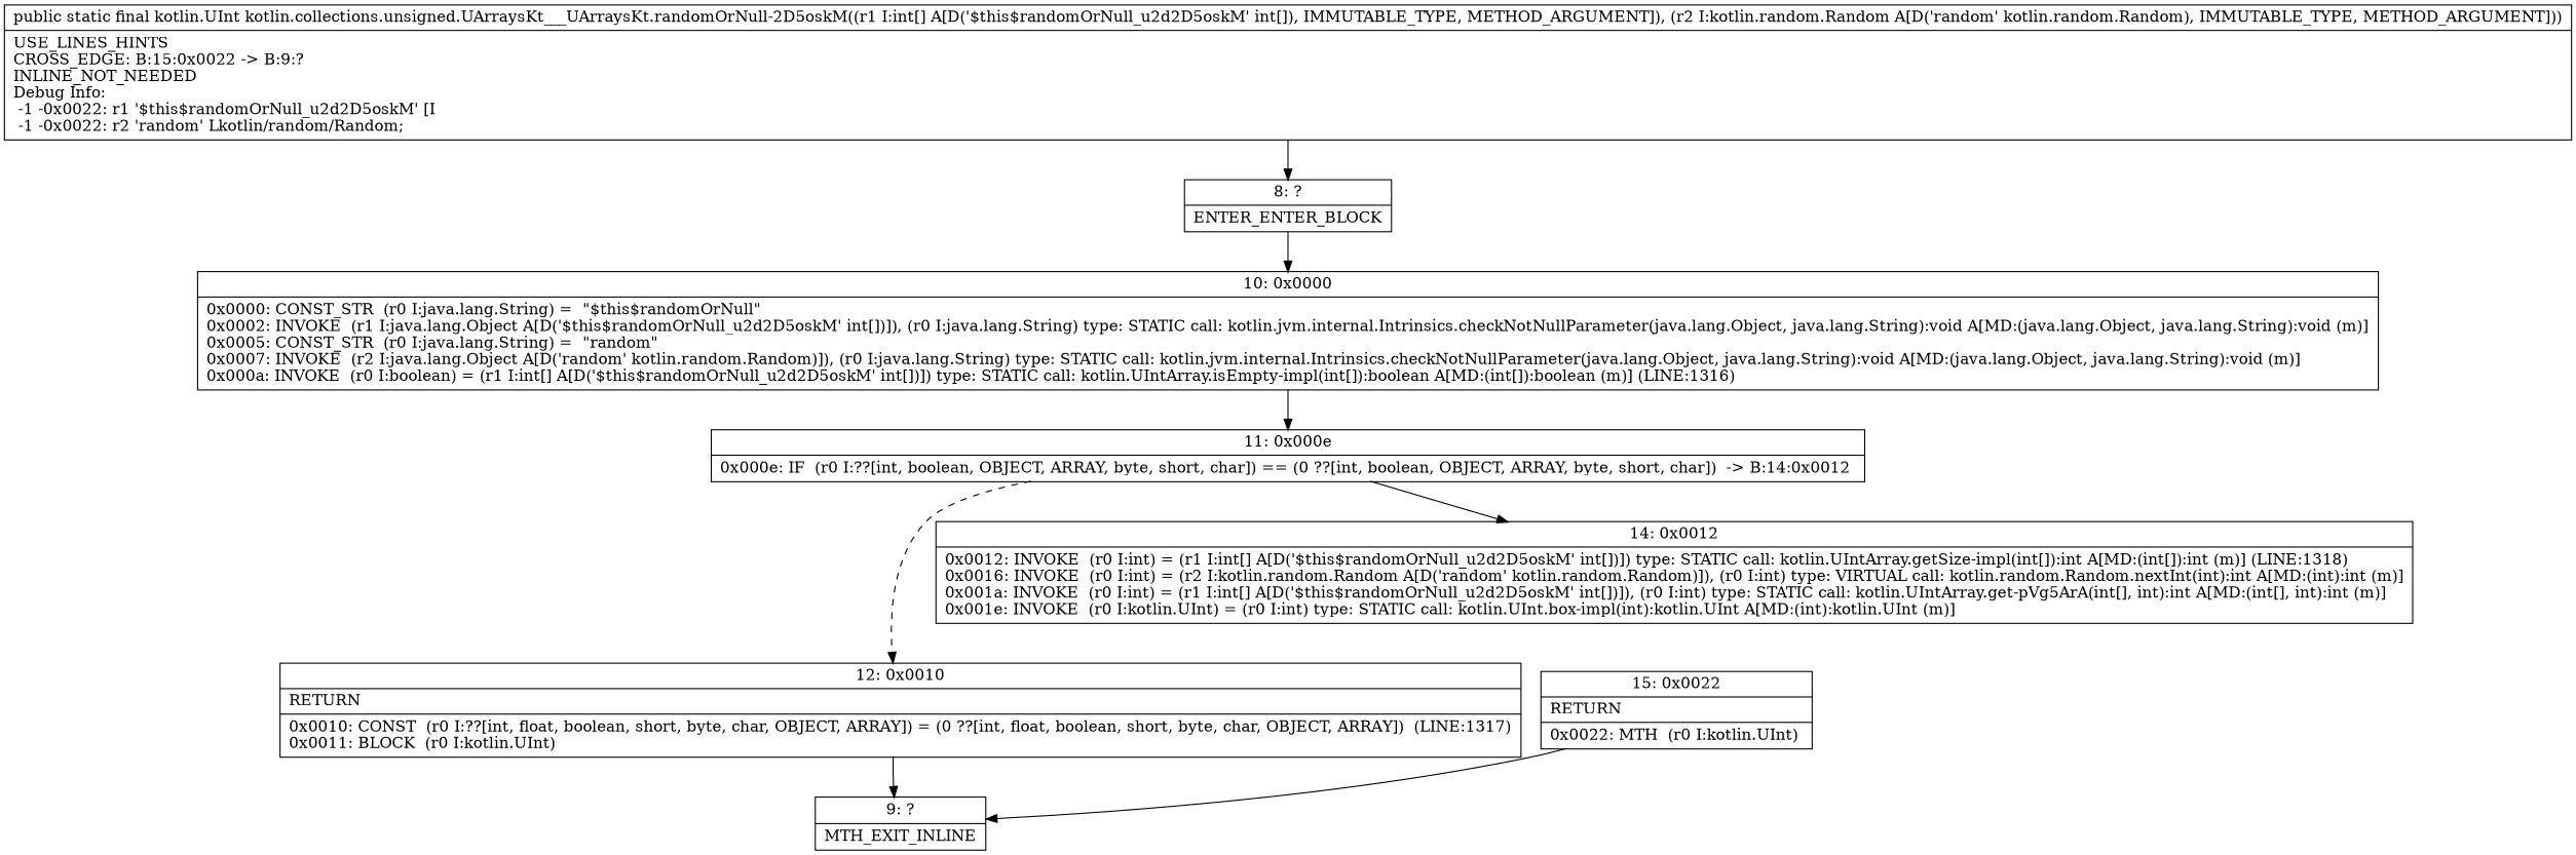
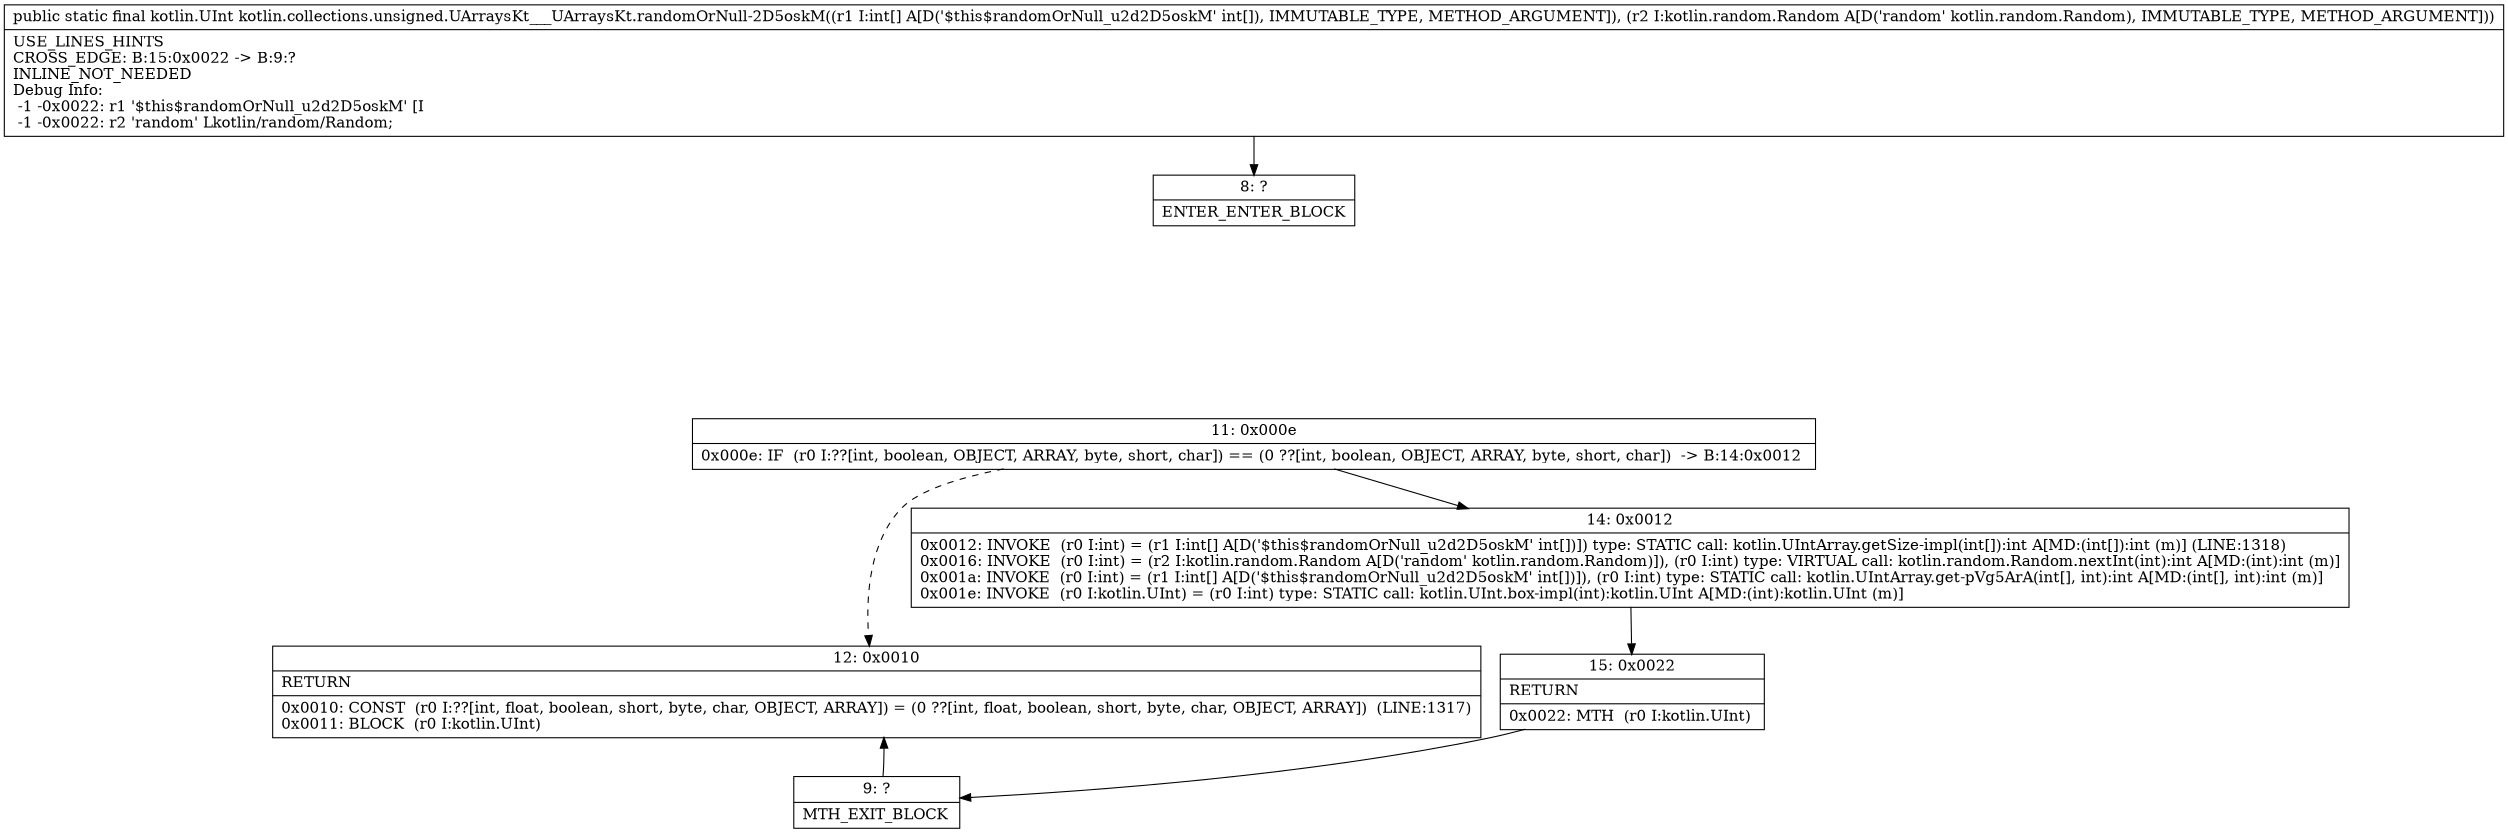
  digraph {
    node [shape=record]
    n1 [label="{8\:\ ?|ENTER_ENTER_BLOCK\l}"]
-   n2 [label="{10\:\ 0x0000|0x0000: CONST_STR  (r0 I:java.lang.String) =  \"$this$randomOrNull\" \l0x0002: INVOKE  (r1 I:java.lang.Object A[D('$this$randomOrNull_u2d2D5oskM' int[])]), (r0 I:java.lang.String) type: STATIC call: kotlin.jvm.internal.Intrinsics.checkNotNullParameter(java.lang.Object, java.lang.String):void A[MD:(java.lang.Object, java.lang.String):void (m)]\l0x0005: CONST_STR  (r0 I:java.lang.String) =  \"random\" \l0x0007: INVOKE  (r2 I:java.lang.Object A[D('random' kotlin.random.Random)]), (r0 I:java.lang.String) type: STATIC call: kotlin.jvm.internal.Intrinsics.checkNotNullParameter(java.lang.Object, java.lang.String):void A[MD:(java.lang.Object, java.lang.String):void (m)]\l0x000a: INVOKE  (r0 I:boolean) = (r1 I:int[] A[D('$this$randomOrNull_u2d2D5oskM' int[])]) type: STATIC call: kotlin.UIntArray.isEmpty\-impl(int[]):boolean A[MD:(int[]):boolean (m)] (LINE:1316)\l}"]
    n3 [label="{11\:\ 0x000e|0x000e: IF  (r0 I:??[int, boolean, OBJECT, ARRAY, byte, short, char]) == (0 ??[int, boolean, OBJECT, ARRAY, byte, short, char])  \-\> B:14:0x0012 \l}"]
    n4 [label="{12\:\ 0x0010|RETURN\l|0x0010: CONST  (r0 I:??[int, float, boolean, short, byte, char, OBJECT, ARRAY]) = (0 ??[int, float, boolean, short, byte, char, OBJECT, ARRAY])  (LINE:1317)\l0x0011: BLOCK  (r0 I:kotlin.UInt) \l}"]
    n5 [label="{14\:\ 0x0012|0x0012: INVOKE  (r0 I:int) = (r1 I:int[] A[D('$this$randomOrNull_u2d2D5oskM' int[])]) type: STATIC call: kotlin.UIntArray.getSize\-impl(int[]):int A[MD:(int[]):int (m)] (LINE:1318)\l0x0016: INVOKE  (r0 I:int) = (r2 I:kotlin.random.Random A[D('random' kotlin.random.Random)]), (r0 I:int) type: VIRTUAL call: kotlin.random.Random.nextInt(int):int A[MD:(int):int (m)]\l0x001a: INVOKE  (r0 I:int) = (r1 I:int[] A[D('$this$randomOrNull_u2d2D5oskM' int[])]), (r0 I:int) type: STATIC call: kotlin.UIntArray.get\-pVg5ArA(int[], int):int A[MD:(int[], int):int (m)]\l0x001e: INVOKE  (r0 I:kotlin.UInt) = (r0 I:int) type: STATIC call: kotlin.UInt.box\-impl(int):kotlin.UInt A[MD:(int):kotlin.UInt (m)]\l}"]
-   n6 [label="{9\:\ ?|MTH_EXIT_INLINE\l}"]
+   n6 [label="{9\:\ ?|MTH_EXIT_BLOCK\l}"]
    n7 [label="{15\:\ 0x0022|RETURN\l|0x0022: MTH  (r0 I:kotlin.UInt) \l}"]
    n8 [label="{public static final kotlin.UInt kotlin.collections.unsigned.UArraysKt___UArraysKt.randomOrNull\-2D5oskM((r1 I:int[] A[D('$this$randomOrNull_u2d2D5oskM' int[]), IMMUTABLE_TYPE, METHOD_ARGUMENT]), (r2 I:kotlin.random.Random A[D('random' kotlin.random.Random), IMMUTABLE_TYPE, METHOD_ARGUMENT]))  | USE_LINES_HINTS\lCROSS_EDGE: B:15:0x0022 \-\> B:9:?\lINLINE_NOT_NEEDED\lDebug Info:\l  \-1 \-0x0022: r1 '$this$randomOrNull_u2d2D5oskM' [I\l  \-1 \-0x0022: r2 'random' Lkotlin\/random\/Random;\l}"]
-   n1 -> n2
-   n2 -> n3
    n3 -> n4 [style=dashed]
    n3 -> n5
-   n4 -> n6
+   n6 -> n4
+   n5 -> n7
    n7 -> n6
    n8 -> n1
  }
